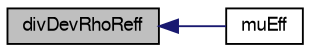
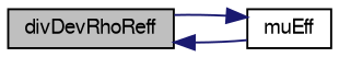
  digraph {
    rankdir=LR
    node [color=black fontname=FreeSans fontsize=10 shape=record]
    edge [color=midnightblue dir=back fontname=FreeSans fontsize=10 labelfontname=FreeSans labelfontsize=10 style=solid]
    n1 [fillcolor=grey75 fontcolor=black height=0.2 label=divDevRhoReff style=filled width=0.4]
    n2 [height=0.2 label=muEff width=0.4]
    n1 -> n2
+   n2 -> n1
  }
